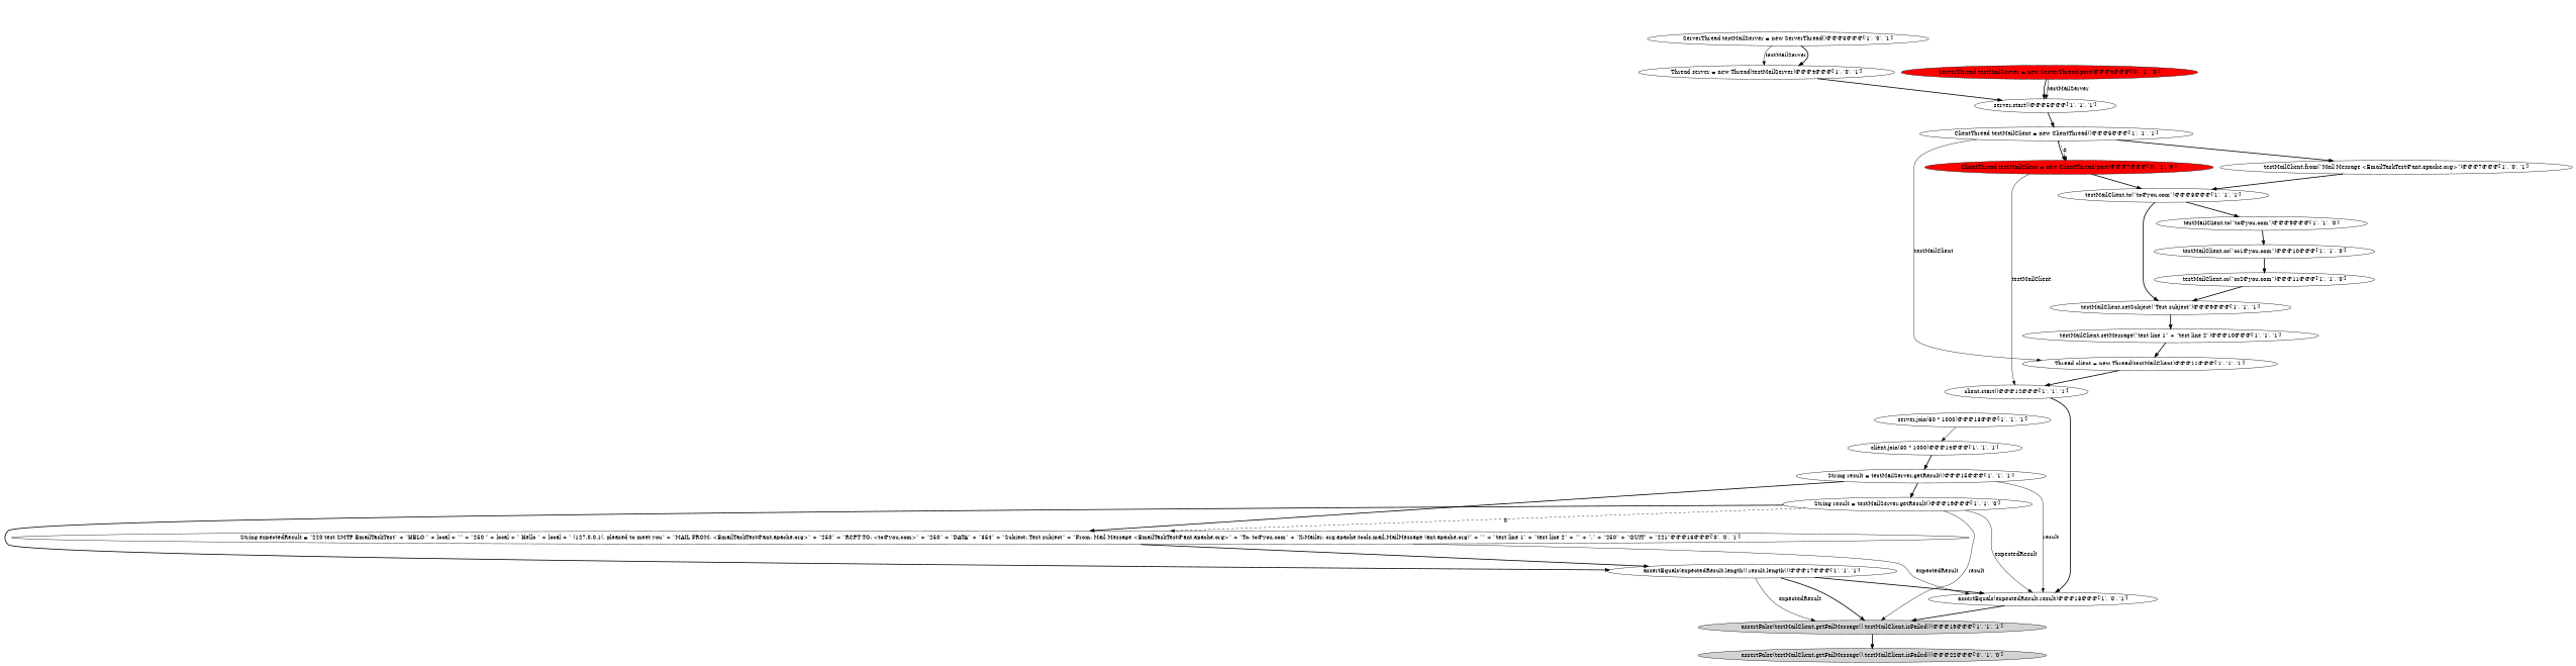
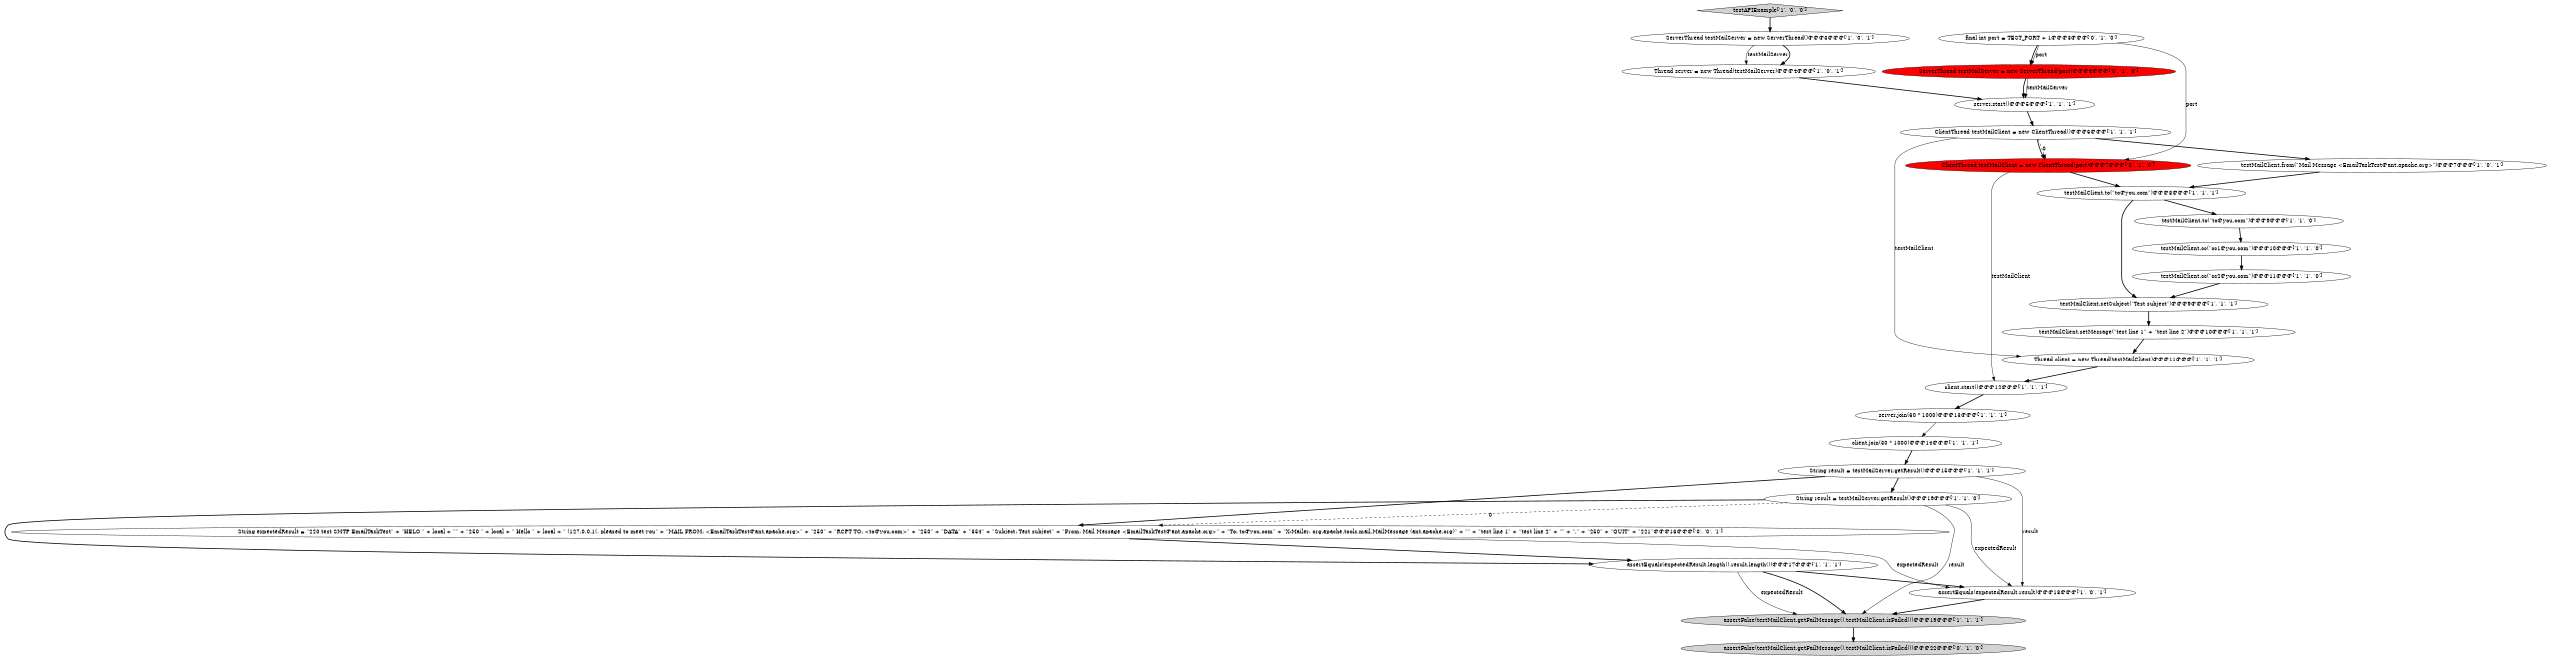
  digraph {
    node [fillcolor=white shape=ellipse style=filled]
    edge [style=bold]
    n1 [label="ClientThread testMailClient = new ClientThread()@@@6@@@['1', '1', '1']"]
    n2 [fillcolor=red label="ClientThread testMailClient = new ClientThread(port)@@@7@@@['0', '1', '0']"]
    n3 [label="testMailClient.from(\"Mail Message <EmailTaskTest@ant.apache.org>\")@@@7@@@['1', '0', '1']"]
    n4 [label="Thread client = new Thread(testMailClient)@@@11@@@['1', '1', '1']"]
    n5 [label="testMailClient.to(\"to@you.com\")@@@8@@@['1', '1', '1']"]
    n6 [label="client.start()@@@12@@@['1', '1', '1']"]
    n7 [label="testMailClient.to(\"to@you.com\")@@@9@@@['1', '1', '0']"]
    n8 [label="testMailClient.cc(\"cc1@you.com\")@@@10@@@['1', '1', '0']"]
    n9 [label="testMailClient.cc(\"cc2@you.com\")@@@11@@@['1', '1', '0']"]
    n10 [label="assertEquals(expectedResult.length(),result.length())@@@17@@@['1', '1', '1']"]
    n11 [fillcolor=lightgray label="assertFalse(testMailClient.getFailMessage(),testMailClient.isFailed())@@@19@@@['1', '1', '1']"]
    n12 [label="assertEquals(expectedResult,result)@@@18@@@['1', '0', '1']"]
    n13 [fillcolor=lightgray label="assertFalse(testMailClient.getFailMessage(),testMailClient.isFailed())@@@22@@@['0', '1', '0']"]
    n14 [label="testMailClient.setSubject(\"Test subject\")@@@9@@@['1', '1', '1']"]
    n15 [label="server.join(60 * 1000)@@@13@@@['1', '1', '1']"]
    n16 [label="testMailClient.setMessage(\"test line 1\" + \"test line 2\")@@@10@@@['1', '1', '1']"]
    n17 [label="Thread server = new Thread(testMailServer)@@@4@@@['1', '0', '1']"]
    n18 [label="server.start()@@@5@@@['1', '1', '1']"]
    n19 [fillcolor=red label="ServerThread testMailServer = new ServerThread(port)@@@4@@@['0', '1', '0']"]
    n20 [label="client.join(30 * 1000)@@@14@@@['1', '1', '1']"]
    n21 [label="String result = testMailServer.getResult()@@@15@@@['1', '1', '1']"]
    n22 [label="ServerThread testMailServer = new ServerThread()@@@3@@@['1', '0', '1']"]
+   n23 [fillcolor=lightgray label="testAPIExample['1', '0', '0']" shape=diamond]
    n24 [label="String expectedResult = \"220 test SMTP EmailTaskTest\" + \"HELO \" + local + \"\" + \"250 \" + local + \" Hello \" + local + \" (127.0.0.1(, pleased to meet you\" + \"MAIL FROM: <EmailTaskTest@ant.apache.org>\" + \"250\" + \"RCPT TO: <to@you.com>\" + \"250\" + \"DATA\" + \"354\" + \"Subject: Test subject\" + \"From: Mail Message <EmailTaskTest@ant.apache.org>\" + \"To: to@you.com\" + \"X-Mailer: org.apache.tools.mail.MailMessage (ant.apache.org)\" + \"\" + \"test line 1\" + \"test line 2\" + \"\" + \".\" + \"250\" + \"QUIT\" + \"221\"@@@16@@@['0', '0', '1']"]
+   n25 [label="final int port = TEST_PORT + 1@@@3@@@['0', '1', '0']"]
    n26 [label="String result = testMailServer.getResult()@@@19@@@['1', '1', '0']"]
    n1 -> n2
    n1 -> n2 [label=0 style=dashed]
    n1 -> n3
    n1 -> n4 [label=testMailClient style=solid]
    n2 -> n5
    n2 -> n6 [label=testMailClient style=solid]
    n3 -> n5
    n4 -> n6
    n5 -> n7
    n5 -> n14
-   n6 -> n12
+   n6 -> n15
    n7 -> n8
    n8 -> n9
    n9 -> n14
    n10 -> n11 [label=expectedResult style=solid]
    n10 -> n11
    n10 -> n12
    n11 -> n13
    n12 -> n11
    n14 -> n16
    n15 -> n20 [style=solid]
    n16 -> n4
    n17 -> n18
    n18 -> n1
    n19 -> n18
    n19 -> n18 [label=testMailServer style=solid]
    n20 -> n21
    n21 -> n12 [label=result style=solid]
    n21 -> n24
    n21 -> n26
    n22 -> n17 [label=testMailServer style=solid]
    n22 -> n17
+   n23 -> n22
    n24 -> n10
    n24 -> n12 [label=expectedResult style=solid]
+   n25 -> n2 [label=port style=solid]
+   n25 -> n19
+   n25 -> n19 [label=port style=solid]
    n26 -> n10
    n26 -> n11 [label=result style=solid]
    n26 -> n12 [label=expectedResult style=solid]
    n26 -> n24 [label=0 style=dashed]
  }
